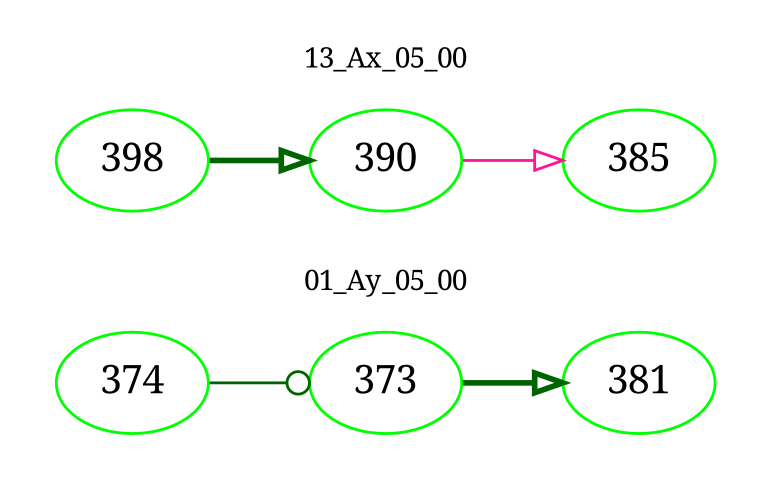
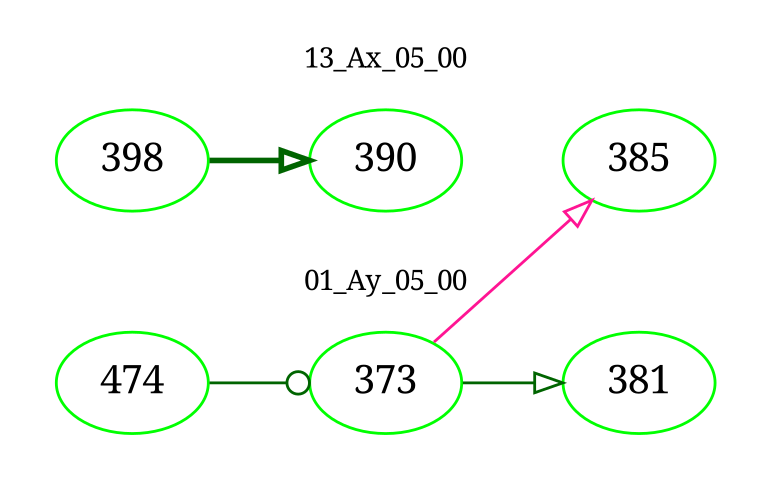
  digraph {
    fontname="Noto Serif"
    rankdir=LR
    node [color=green fontname="Noto Serif"]
    edge [arrowhead=onormal color=darkgreen fontname="Noto Serif" style=bold]
    n1 [label=398]
    n2 [label=390]
    n3 [label=385]
-   n4 [label=374]
+   n4 [label=474]
    n5 [label=373]
    n6 [label=381]
    subgraph cluster_1 {
      color=white
      fontsize=10
      label="13_Ax_05_00"
      n1
      n2
      n3
    }
    subgraph cluster_2 {
      color=white
      fontsize=10
      label="01_Ay_05_00"
      n4
      n5
      n6
    }
    n1 -> n2
-   n2 -> n3 [color=deeppink style=solid]
+   n5 -> n3 [color=deeppink style=solid]
    n4 -> n5 [arrowhead=odot style=solid]
-   n5 -> n6
+   n5 -> n6 [style=solid]
  }
